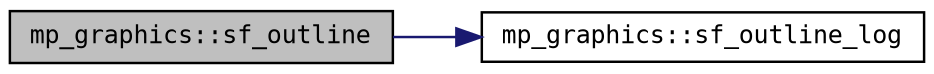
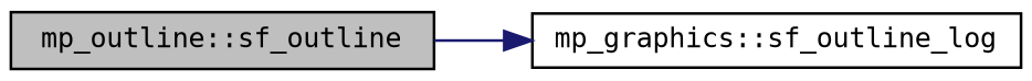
  digraph {
    rankdir=LR
    fontname="DejaVu Sans Mono"
    node [color=black fontname="DejaVu Sans Mono" fontsize=10 shape=record style=filled]
-   n1 [fillcolor=grey75 fontcolor=black height=0.2 label="mp_graphics::sf_outline" width=0.4]
+   n1 [fillcolor=grey75 fontcolor=black height=0.2 label="mp_outline::sf_outline" width=0.4]
    n2 [fillcolor=white height=0.2 label="mp_graphics::sf_outline_log" width=0.4]
    n1 -> n2 [color=midnightblue fontname="DejaVu Sans Mono" fontsize=10 labelfontname=Helvetica labelfontsize=10 style=solid]
  }
